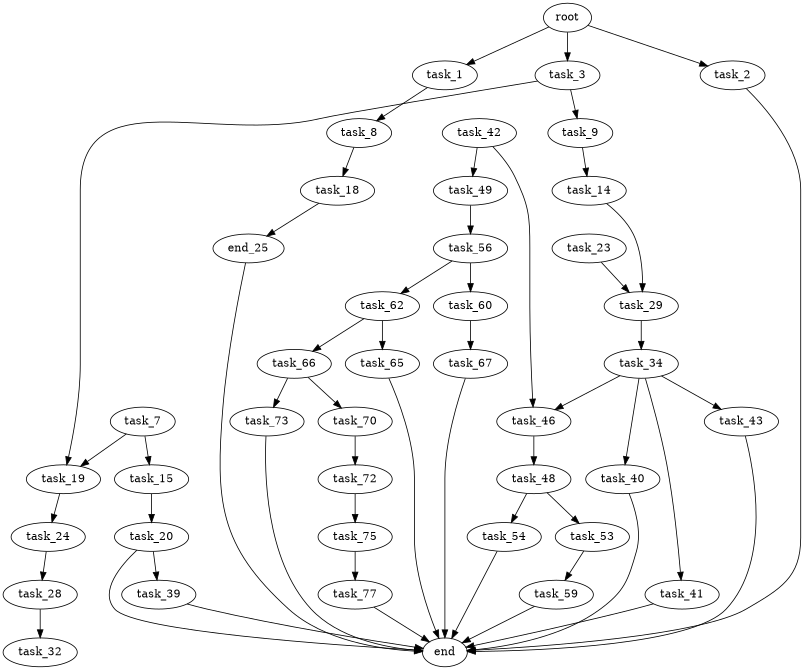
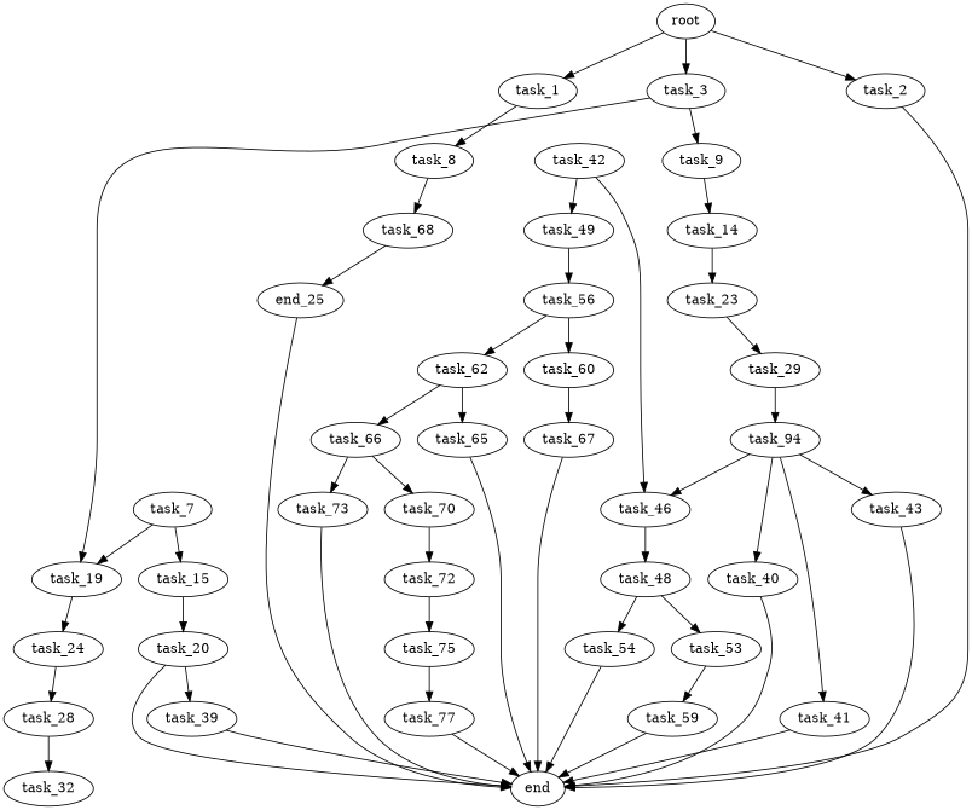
  digraph {
    root
    task_1
    task_2
    task_3
    task_8
    end
    task_9
    task_19
-   task_18
+   task_18 [label=task_68]
    task_7
    task_15
    task_14
    task_20
    task_24
    n15 [label=end_25]
    task_23
    task_29
    task_39
    task_28
-   task_34
+   task_34 [label=task_94]
    task_32
    task_40
    task_41
    task_43
    task_46
    task_42
    task_49
    task_48
    task_56
    task_53
    task_54
    task_59
    task_60
    task_62
    task_67
    task_65
    task_66
    task_70
    task_73
    task_72
    task_75
    task_77
    root -> task_1
    root -> task_2
    root -> task_3
    task_1 -> task_8
    task_2 -> end
    task_3 -> task_9
    task_3 -> task_19
    task_8 -> task_18
    task_9 -> task_14
    task_19 -> task_24
    task_18 -> n15
    task_7 -> task_19
    task_7 -> task_15
    task_15 -> task_20
-   task_14 -> task_29
+   task_14 -> task_23
    task_20 -> end
    task_20 -> task_39
    task_24 -> task_28
    n15 -> end
    task_23 -> task_29
    task_29 -> task_34
    task_39 -> end
    task_28 -> task_32
    task_34 -> task_40
    task_34 -> task_41
    task_34 -> task_43
    task_34 -> task_46
    task_40 -> end
    task_41 -> end
    task_43 -> end
    task_46 -> task_48
    task_42 -> task_46
    task_42 -> task_49
    task_49 -> task_56
    task_48 -> task_53
    task_48 -> task_54
    task_56 -> task_60
    task_56 -> task_62
    task_53 -> task_59
    task_54 -> end
    task_59 -> end
    task_60 -> task_67
    task_62 -> task_65
    task_62 -> task_66
    task_67 -> end
    task_65 -> end
    task_66 -> task_70
    task_66 -> task_73
    task_70 -> task_72
    task_73 -> end
    task_72 -> task_75
    task_75 -> task_77
    task_77 -> end
  }
